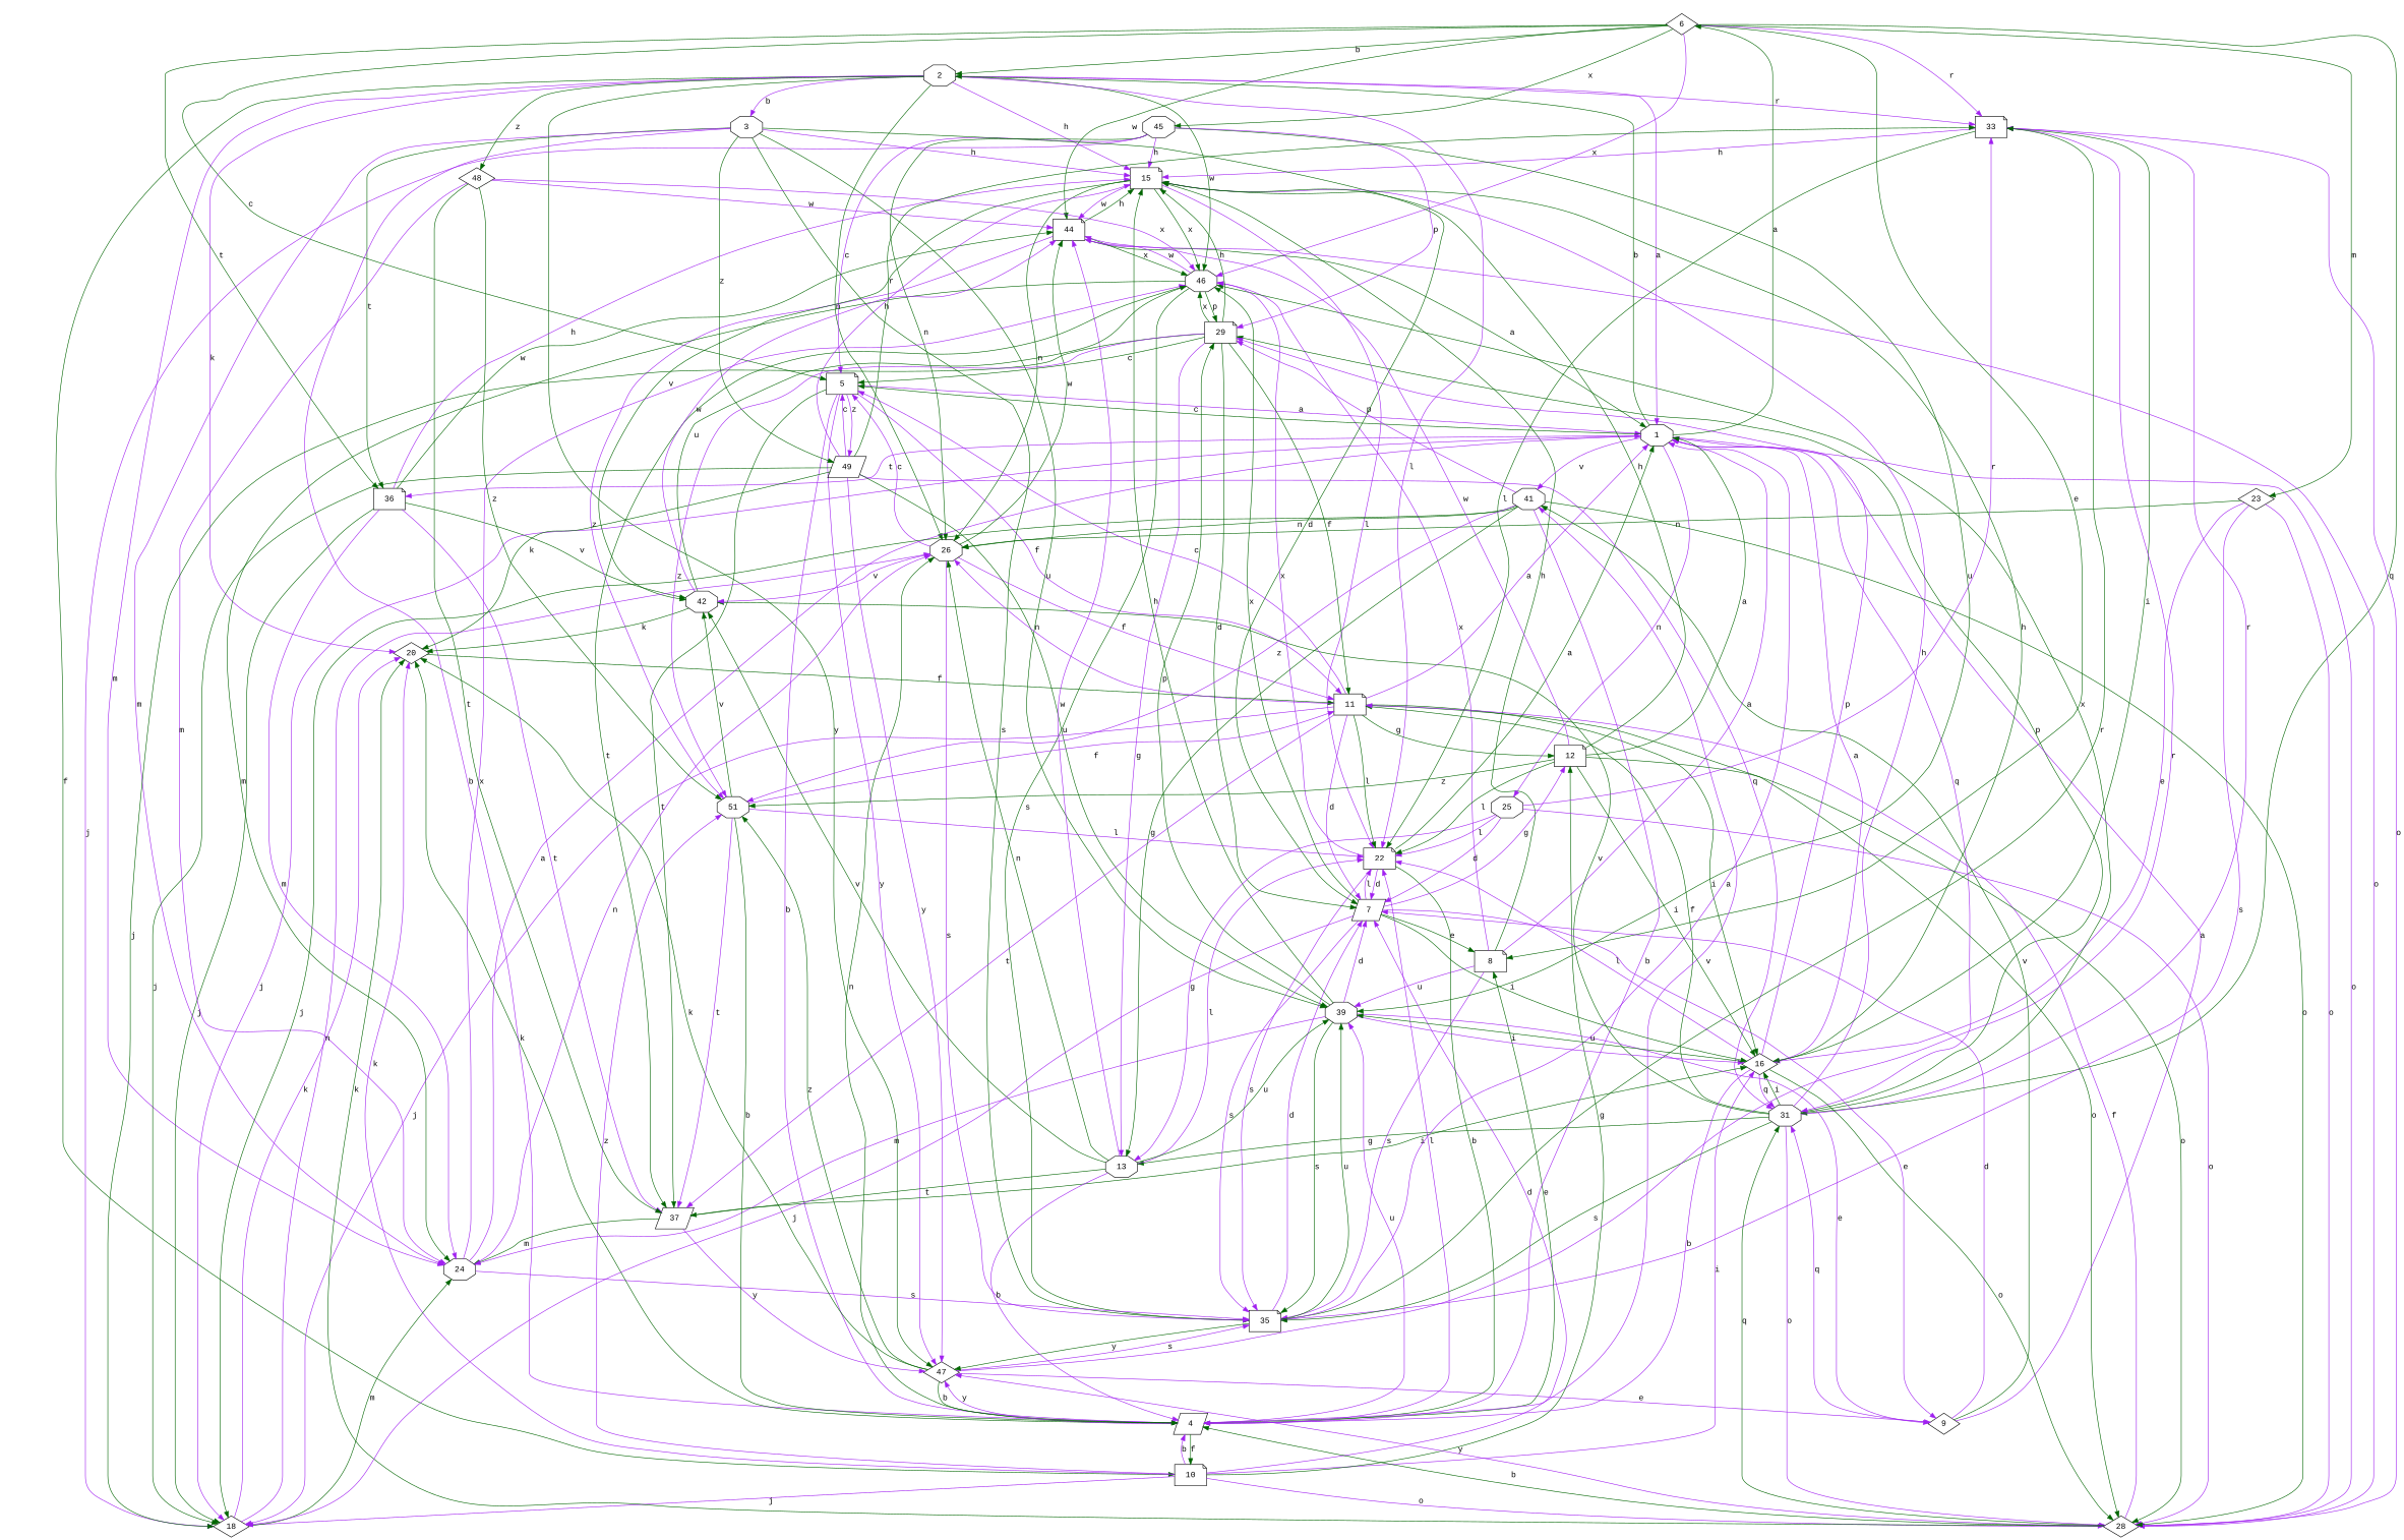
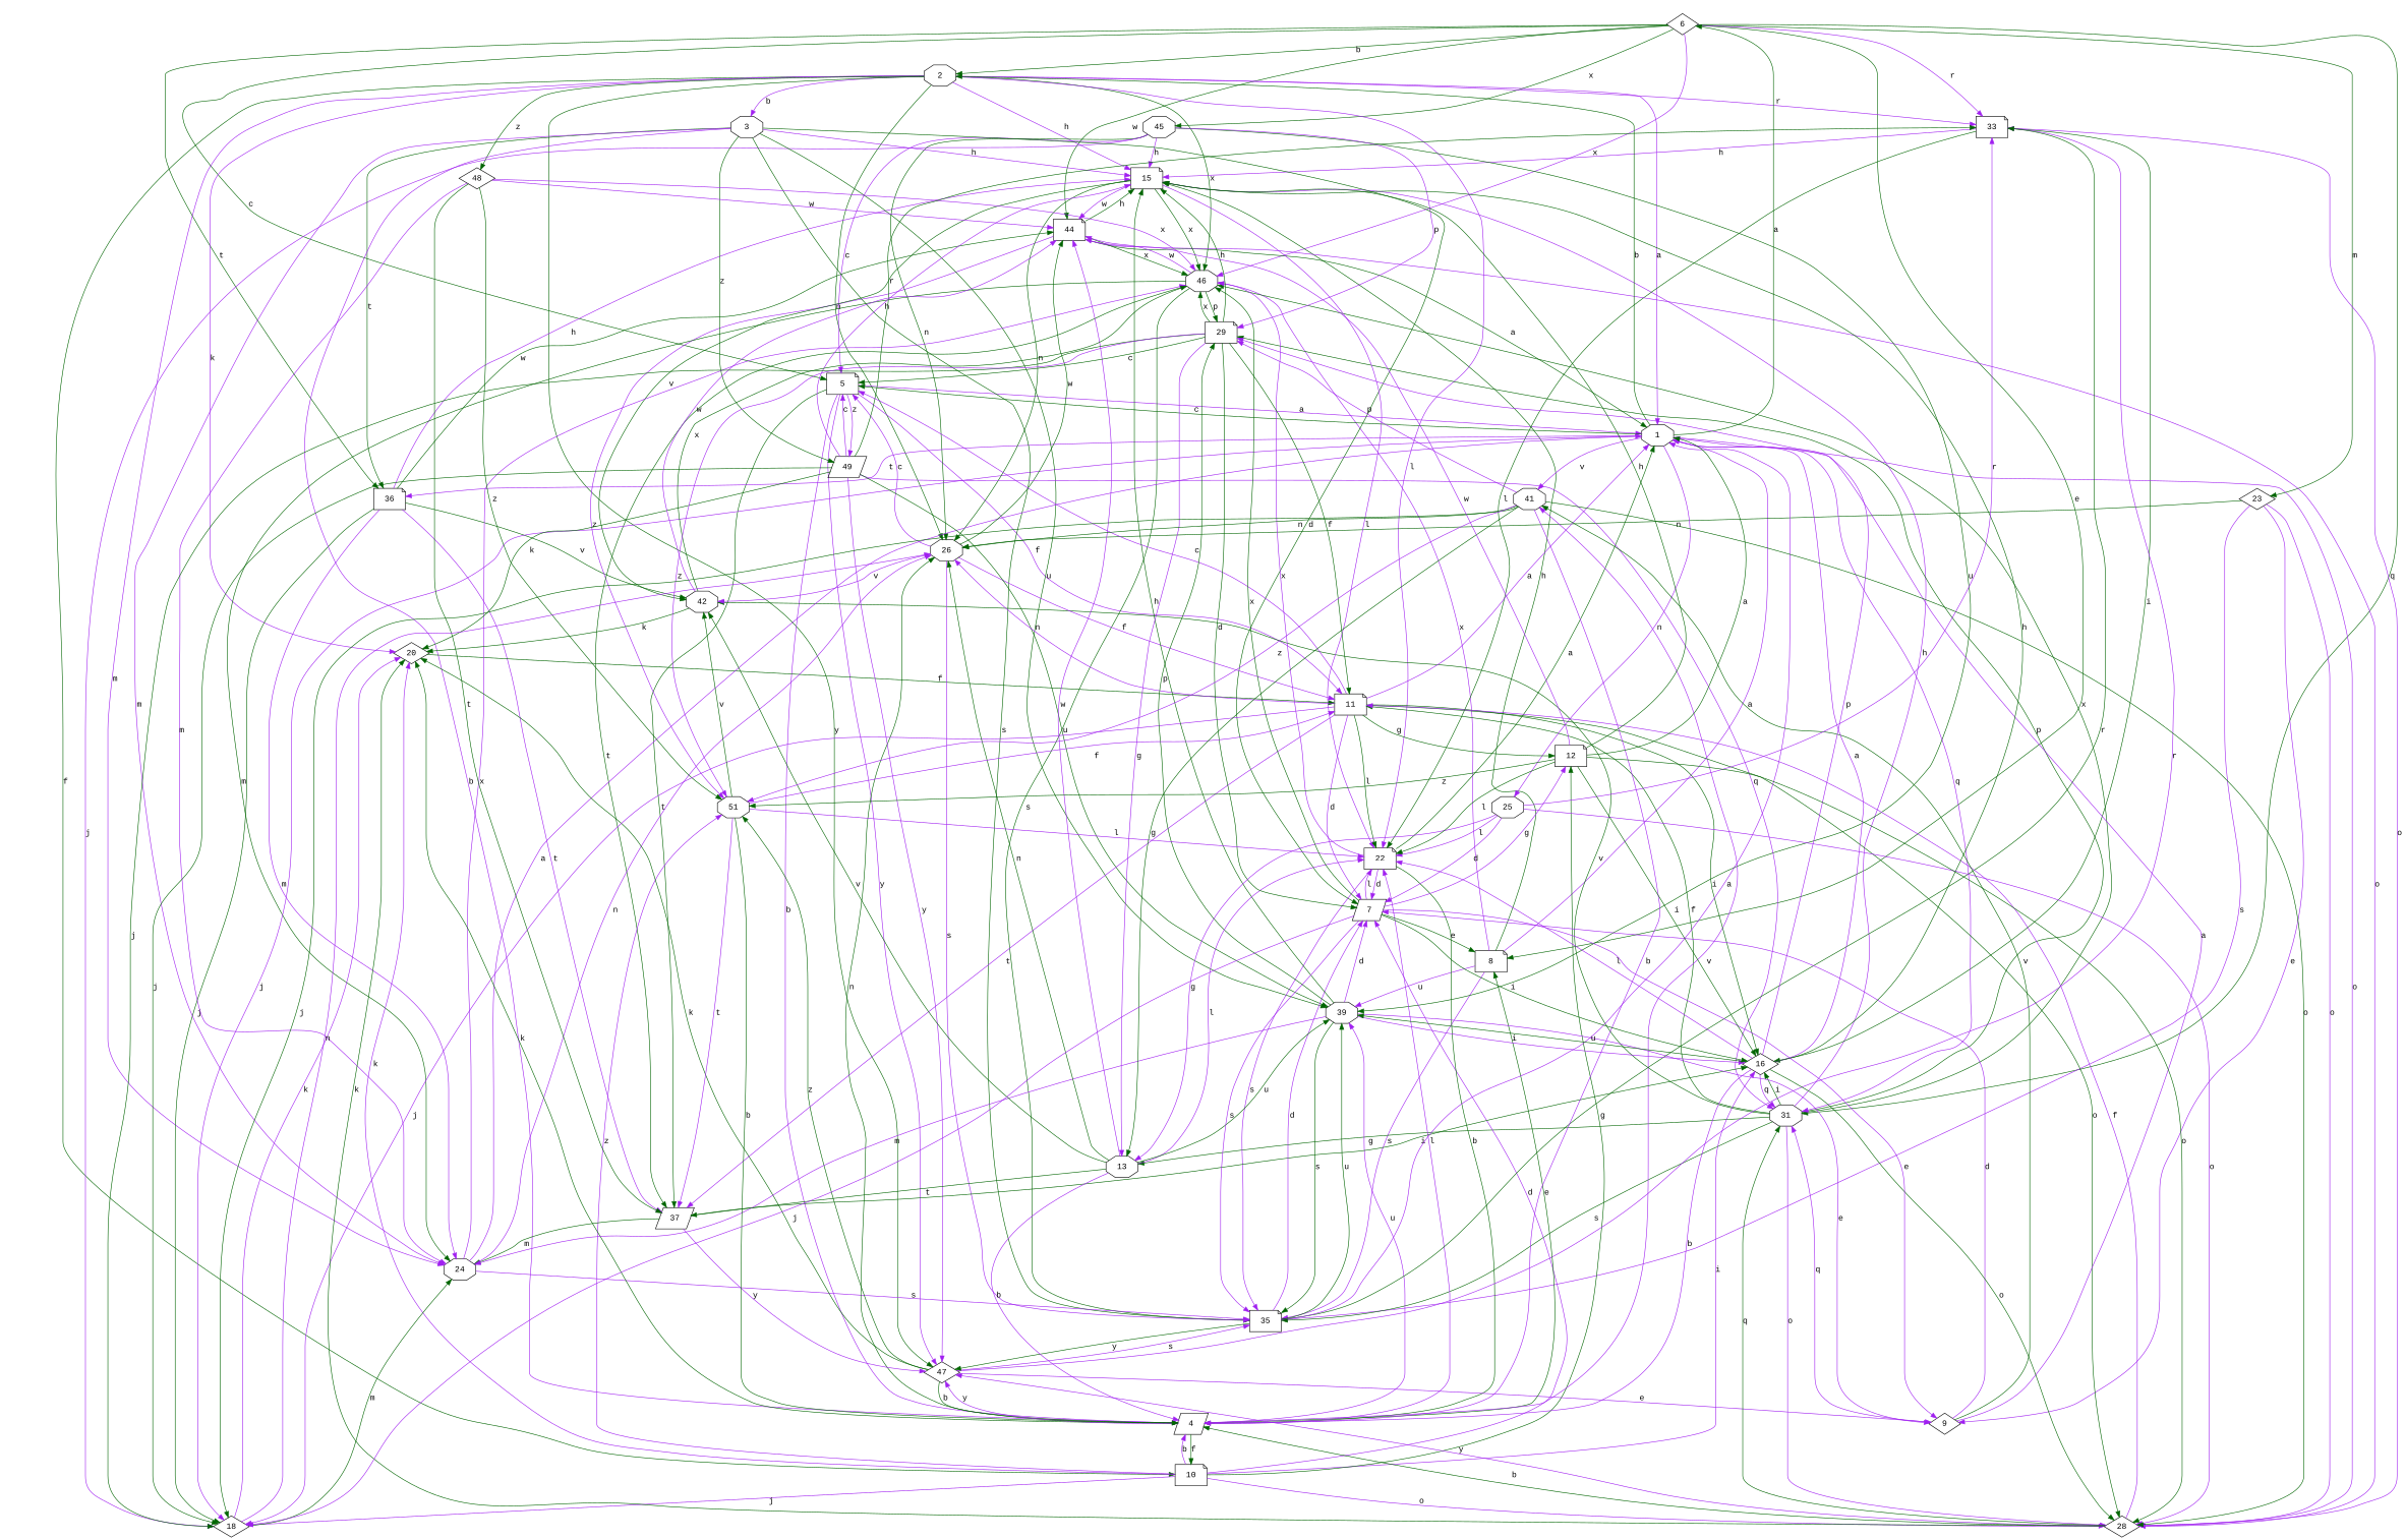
  strict digraph {
    fontname="Liberation Mono"
    node [fontname="Liberation Mono" shape=octagon]
    edge [color=purple fontname="Liberation Mono"]
    n1 [label=6 shape=diamond]
    2
    5 [shape=note]
    8 [shape=note]
    23 [shape=diamond]
    31
    33 [shape=note]
    36 [shape=note]
    44 [shape=note]
    45
    46
    1
    3
    10 [shape=note]
    15 [shape=note]
    20 [shape=diamond]
    22 [shape=note]
    24
    26
    47 [shape=diamond]
    48 [shape=diamond]
    4 [shape=parallelogram]
    49 [shape=parallelogram]
    11 [shape=note]
    37 [shape=parallelogram]
    35 [shape=note]
    39
    28 [shape=diamond]
    9 [shape=diamond]
    16 [shape=diamond]
    13
    42
    29 [shape=note]
    18 [shape=diamond]
    n35 [label=51]
    25
    41
    7 [shape=parallelogram]
    12 [shape=note]
    n1 -> 2 [color=darkgreen label=b]
    n1 -> 5 [color=darkgreen label=c]
    n1 -> 8 [color=darkgreen label=e]
    n1 -> 23 [color=darkgreen label=m]
    n1 -> 31 [color=darkgreen label=q]
    n1 -> 33 [label=r]
    n1 -> 36 [color=darkgreen label=t]
    n1 -> 44 [color=darkgreen label=w]
    n1 -> 45 [color=darkgreen label=x]
    n1 -> 46 [label=x]
    2 -> 33 [label=r]
-   2 -> 46 [color=darkgreen label=w]
+   2 -> 46 [color=darkgreen label=x]
    2 -> 1 [label=a]
    2 -> 3 [label=b]
    2 -> 10 [color=darkgreen label=f]
    2 -> 15 [label=h]
    2 -> 20 [label=k]
    2 -> 22 [label=l]
    2 -> 24 [label=m]
    2 -> 26 [color=darkgreen label=n]
    2 -> 47 [color=darkgreen label=y]
    2 -> 48 [color=darkgreen label=z]
    5 -> 1 [label=a]
    5 -> 47 [label=y]
    5 -> 4 [label=b]
    5 -> 49 [label=z]
    5 -> 11 [label=f]
    5 -> 37 [color=darkgreen label=t]
    8 -> 46 [label=x]
    8 -> 1 [label=a]
    8 -> 15 [color=darkgreen label=h]
    8 -> 35 [label=s]
    8 -> 39 [label=u]
    23 -> 26 [color=darkgreen label=n]
    23 -> 35 [label=s]
    23 -> 28 [label=o]
-   23 -> 16 [label=e]
-   31 -> 33 [label=r]
+   23 -> 9 [label=e]
    31 -> 46 [color=darkgreen label=x]
    31 -> 15 [label=h]
    31 -> 11 [color=darkgreen label=f]
    31 -> 35 [color=darkgreen label=s]
    31 -> 28 [label=o]
    31 -> 16 [color=darkgreen label=i]
    31 -> 13 [color=darkgreen label=g]
    31 -> 42 [color=darkgreen label=v]
    31 -> 29 [color=darkgreen label=p]
    33 -> 15 [label=h]
    33 -> 22 [color=darkgreen label=l]
    33 -> 28 [label=o]
    33 -> 16 [color=darkgreen label=i]
    36 -> 44 [color=darkgreen label=w]
    36 -> 15 [label=h]
    36 -> 24 [label=m]
    36 -> 37 [label=t]
    36 -> 42 [color=darkgreen label=v]
    36 -> 18 [color=darkgreen label=j]
    44 -> 46 [color=darkgreen label=x]
    44 -> 1 [color=darkgreen label=a]
    44 -> 15 [color=darkgreen label=h]
    44 -> 28 [label=o]
    44 -> n35 [label=z]
    45 -> 5 [label=c]
    45 -> 15 [label=h]
    45 -> 26 [color=darkgreen label=n]
    45 -> 39 [color=darkgreen label=u]
    45 -> 29 [label=p]
    45 -> 18 [label=j]
    46 -> 44 [label=w]
    46 -> 24 [color=darkgreen label=m]
    46 -> 37 [color=darkgreen label=t]
    46 -> 35 [color=darkgreen label=s]
    46 -> 29 [color=darkgreen label=p]
    1 -> n1 [color=darkgreen label=a]
    1 -> 2 [color=darkgreen label=b]
    1 -> 5 [color=darkgreen label=c]
    1 -> 31 [label=q]
    1 -> 36 [label=t]
    1 -> 28 [label=o]
    1 -> 18 [label=j]
    1 -> 25 [label=n]
    1 -> 41 [label=v]
    3 -> 36 [color=darkgreen label=t]
    3 -> 15 [label=h]
    3 -> 24 [label=m]
    3 -> 4 [label=b]
    3 -> 49 [color=darkgreen label=z]
    3 -> 35 [color=darkgreen label=s]
    3 -> 39 [color=darkgreen label=u]
    3 -> 7 [color=darkgreen label=d]
    10 -> 20 [label=k]
    10 -> 4 [label=b]
    10 -> 28 [label=o]
    10 -> 16 [label=i]
    10 -> 18 [label=j]
    10 -> n35 [label=z]
    10 -> 7 [label=d]
    10 -> 12 [color=darkgreen label=g]
    15 -> 44 [label=w]
    15 -> 46 [color=darkgreen label=x]
    15 -> 22 [label=l]
    15 -> 26 [color=darkgreen label=n]
    15 -> 42 [color=darkgreen label=v]
    20 -> 11 [color=darkgreen label=f]
    22 -> 46 [label=x]
    22 -> 1 [color=darkgreen label=a]
    22 -> 4 [color=darkgreen label=b]
    22 -> 35 [label=s]
    22 -> 7 [label=d]
    24 -> 46 [label=x]
    24 -> 1 [label=a]
    24 -> 26 [label=n]
    24 -> 35 [label=s]
    26 -> 5 [label=c]
    26 -> 44 [color=darkgreen label=w]
    26 -> 11 [label=f]
    26 -> 35 [label=s]
    26 -> 42 [label=v]
    47 -> 33 [label=r]
    47 -> 20 [color=darkgreen label=k]
    47 -> 4 [color=darkgreen label=b]
    47 -> 35 [label=s]
    47 -> 9 [label=e]
    47 -> n35 [color=darkgreen label=z]
    48 -> 44 [label=w]
    48 -> 46 [label=x]
    48 -> 24 [label=m]
    48 -> 37 [color=darkgreen label=t]
    48 -> n35 [color=darkgreen label=z]
    4 -> 8 [color=darkgreen label=e]
    4 -> 10 [color=darkgreen label=f]
    4 -> 20 [color=darkgreen label=k]
    4 -> 22 [label=l]
    4 -> 26 [color=darkgreen label=n]
    4 -> 47 [label=y]
    4 -> 39 [label=u]
    4 -> 41 [label=v]
    49 -> 5 [label=c]
    49 -> 31 [label=q]
    49 -> 33 [color=darkgreen label=r]
    49 -> 15 [label=h]
    49 -> 20 [color=darkgreen label=k]
    49 -> 47 [label=y]
    49 -> 39 [color=darkgreen label=u]
    49 -> 18 [color=darkgreen label=j]
    11 -> 5 [label=c]
    11 -> 1 [label=a]
    11 -> 22 [color=darkgreen label=l]
    11 -> 26 [label=n]
    11 -> 37 [label=t]
    11 -> 28 [color=darkgreen label=o]
    11 -> 16 [color=darkgreen label=i]
    11 -> 18 [label=j]
    11 -> 7 [label=d]
    11 -> 12 [color=darkgreen label=g]
    37 -> 24 [color=darkgreen label=m]
    37 -> 47 [label=y]
    37 -> 16 [color=darkgreen label=i]
    35 -> 33 [color=darkgreen label=r]
    35 -> 1 [label=a]
    35 -> 47 [color=darkgreen label=y]
    35 -> 39 [color=darkgreen label=u]
    35 -> 7 [label=d]
    39 -> 15 [color=darkgreen label=h]
    39 -> 24 [label=m]
    39 -> 35 [color=darkgreen label=s]
    39 -> 9 [label=e]
    39 -> 16 [label=i]
    39 -> 29 [color=darkgreen label=p]
    39 -> 7 [label=d]
    28 -> 31 [color=darkgreen label=q]
    28 -> 20 [color=darkgreen label=k]
    28 -> 47 [label=y]
    28 -> 4 [color=darkgreen label=b]
    28 -> 11 [label=f]
    9 -> 31 [label=q]
    9 -> 1 [label=a]
    9 -> 41 [color=darkgreen label=v]
    9 -> 7 [label=d]
    16 -> 31 [label=q]
    16 -> 1 [label=a]
    16 -> 15 [color=darkgreen label=h]
    16 -> 22 [label=l]
    16 -> 4 [label=b]
    16 -> 39 [color=darkgreen label=u]
    16 -> 28 [color=darkgreen label=o]
    16 -> 29 [label=p]
    13 -> 44 [label=w]
    13 -> 22 [label=l]
    13 -> 26 [color=darkgreen label=n]
    13 -> 4 [label=b]
    13 -> 37 [color=darkgreen label=t]
    13 -> 39 [color=darkgreen label=u]
    13 -> 42 [color=darkgreen label=v]
    42 -> 44 [label=w]
-   42 -> 46 [color=darkgreen label=u]
+   42 -> 46 [color=darkgreen label=x]
    42 -> 20 [color=darkgreen label=k]
    29 -> 5 [color=darkgreen label=c]
    29 -> 46 [color=darkgreen label=x]
    29 -> 15 [color=darkgreen label=h]
    29 -> 11 [color=darkgreen label=f]
    29 -> 13 [label=g]
    29 -> 18 [color=darkgreen label=j]
    29 -> n35 [label=z]
    29 -> 7 [color=darkgreen label=d]
    18 -> 20 [label=k]
    18 -> 24 [color=darkgreen label=m]
    18 -> 26 [label=n]
    n35 -> 22 [label=l]
    n35 -> 4 [color=darkgreen label=b]
    n35 -> 11 [label=f]
    n35 -> 37 [label=t]
    n35 -> 42 [color=darkgreen label=v]
    25 -> 33 [label=r]
    25 -> 22 [label=l]
    25 -> 28 [label=o]
    25 -> 13 [label=g]
    25 -> 7 [label=d]
    41 -> 26 [color=darkgreen label=n]
    41 -> 4 [label=b]
    41 -> 28 [color=darkgreen label=o]
    41 -> 13 [color=darkgreen label=g]
    41 -> 29 [label=p]
    41 -> 18 [color=darkgreen label=j]
    41 -> n35 [label=z]
    7 -> 8 [color=darkgreen label=e]
    7 -> 46 [color=darkgreen label=x]
    7 -> 22 [label=l]
    7 -> 35 [label=s]
    7 -> 9 [label=e]
    7 -> 16 [color=darkgreen label=i]
    7 -> 18 [label=j]
    7 -> 12 [label=g]
    12 -> 44 [label=w]
    12 -> 1 [color=darkgreen label=a]
    12 -> 15 [color=darkgreen label=h]
    12 -> 22 [color=darkgreen label=l]
    12 -> 28 [color=darkgreen label=o]
    12 -> 16 [color=darkgreen label=i]
    12 -> n35 [color=darkgreen label=z]
  }
